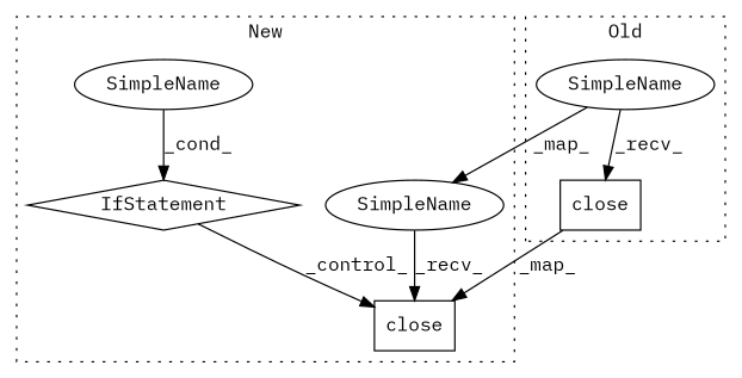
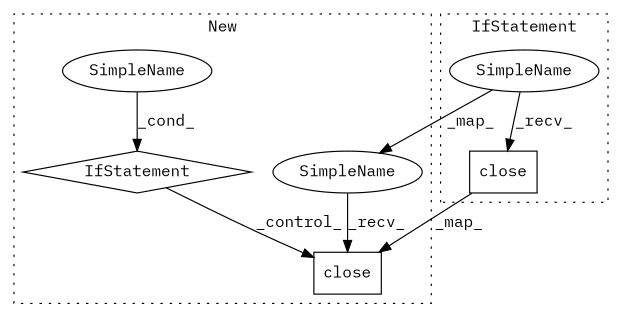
  digraph {
    fontname="IBM Plex Mono"
    node [a=42 l=7 shape=ellipse fontname="IBM Plex Mono"]
    edge [fontname="IBM Plex Mono"]
    n1 [a=32 label=close s=2458 shape=box]
    n2 [l=2 label=SimpleName s=1273]
    n3 [a=32 label=close s=2558 shape=box]
    n4 [label=SimpleName l=""]
    n5 [a=25 l="4,2" label=IfStatement s="1273,1284" shape=diamond]
    n6 [l=2 label=SimpleName s=1294]
    subgraph cluster_1 {
-     label=Old
+     label=IfStatement
      style=dotted
      n1
      n2
    }
    subgraph cluster_2 {
      label=New
      style=dotted
      n3
      n4
      n5
      n6
    }
    n1 -> n3 [label=_map_]
    n2 -> n1 [label=_recv_]
    n2 -> n6 [label=_map_]
    n4 -> n5 [label=_cond_]
    n5 -> n3 [label=_control_]
    n6 -> n3 [label=_recv_]
  }
